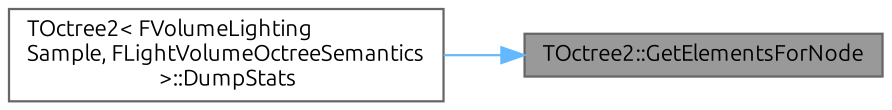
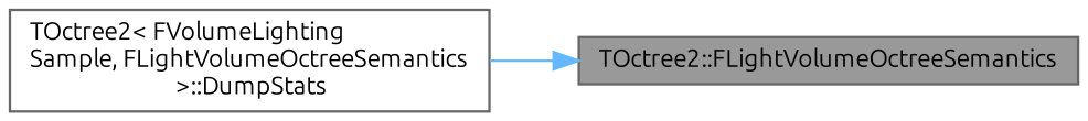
  digraph {
    rankdir=RL
    fontname=Ubuntu
    node [fontname=Ubuntu fontsize=10 shape=box style=filled]
-   n1 [color=gray40 fillcolor=grey60 fontcolor=black height=0.2 label="TOctree2::GetElementsForNode" width=0.4]
+   n1 [color=gray40 fillcolor=grey60 fontcolor=black height=0.2 label="TOctree2::FLightVolumeOctreeSemantics" width=0.4]
    n2 [color=grey40 fillcolor=white height=0.2 label="TOctree2\< FVolumeLighting\lSample, FLightVolumeOctreeSemantics\l \>::DumpStats" width=0.4]
    n1 -> n2 [color=steelblue1 dir=back fontname=Ubuntu fontsize=10 labelfontname=Helvetica labelfontsize=10 style=solid]
  }
